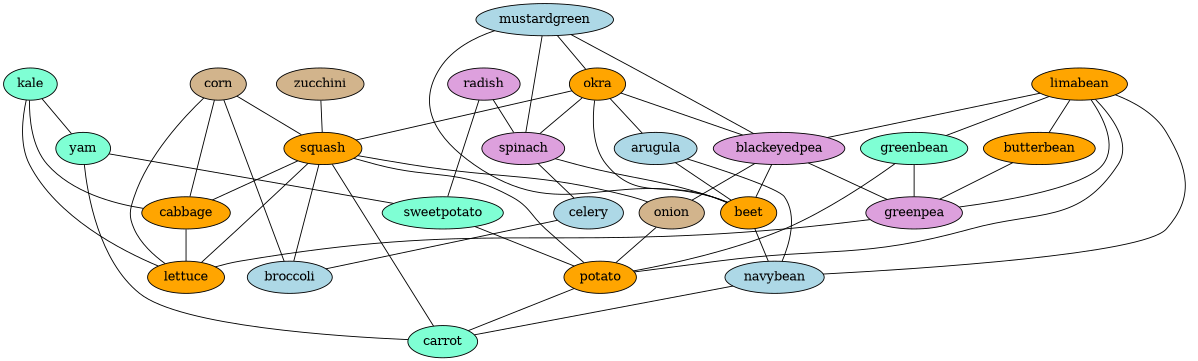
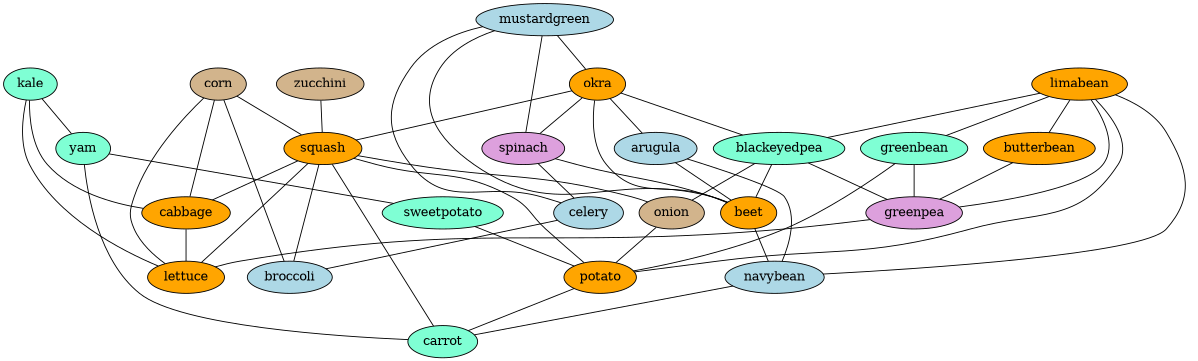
  strict graph {
    node [fillcolor=orange style=filled]
    edge [weight=1]
    kale [fillcolor=aquamarine]
    yam [fillcolor=aquamarine]
    cabbage
    lettuce
    sweetpotato [fillcolor=aquamarine]
    carrot [fillcolor=aquamarine]
-   radish [fillcolor=plum]
    spinach [fillcolor=plum]
    celery [fillcolor=lightblue]
    beet
    potato
    mustardgreen [fillcolor=lightblue]
    okra
    arugula [fillcolor=lightblue]
-   blackeyedpea [fillcolor=plum]
+   blackeyedpea [fillcolor=aquamarine]
    squash
    broccoli [fillcolor=lightblue]
    navybean [fillcolor=lightblue]
    limabean
    greenbean [fillcolor=aquamarine]
    butterbean
    greenpea [fillcolor=plum]
    onion [fillcolor=tan]
    zucchini [fillcolor=tan]
    corn [fillcolor=tan]
    kale -- yam
    kale -- cabbage
    kale -- lettuce
    yam -- sweetpotato
    yam -- carrot
    cabbage -- lettuce
    sweetpotato -- potato
-   radish -- sweetpotato
-   radish -- spinach
    spinach -- celery
    spinach -- beet
    celery -- broccoli
    beet -- navybean
    potato -- carrot
    mustardgreen -- spinach
-   mustardgreen -- blackeyedpea
+   mustardgreen -- celery
    mustardgreen -- beet
    mustardgreen -- okra
    okra -- spinach
    okra -- beet
    okra -- arugula
    okra -- blackeyedpea
    okra -- squash
    arugula -- beet
    arugula -- navybean
    blackeyedpea -- beet
    blackeyedpea -- greenpea
    blackeyedpea -- onion
    squash -- cabbage
    squash -- lettuce
    squash -- carrot
    squash -- potato
    squash -- broccoli
    squash -- onion
    navybean -- carrot
    limabean -- potato
    limabean -- blackeyedpea
    limabean -- navybean
    limabean -- greenbean
    limabean -- butterbean
    limabean -- greenpea
    greenbean -- potato
    greenbean -- greenpea
    butterbean -- greenpea
    greenpea -- lettuce
    onion -- potato
    zucchini -- squash
    corn -- cabbage
    corn -- lettuce
    corn -- squash
    corn -- broccoli
  }
